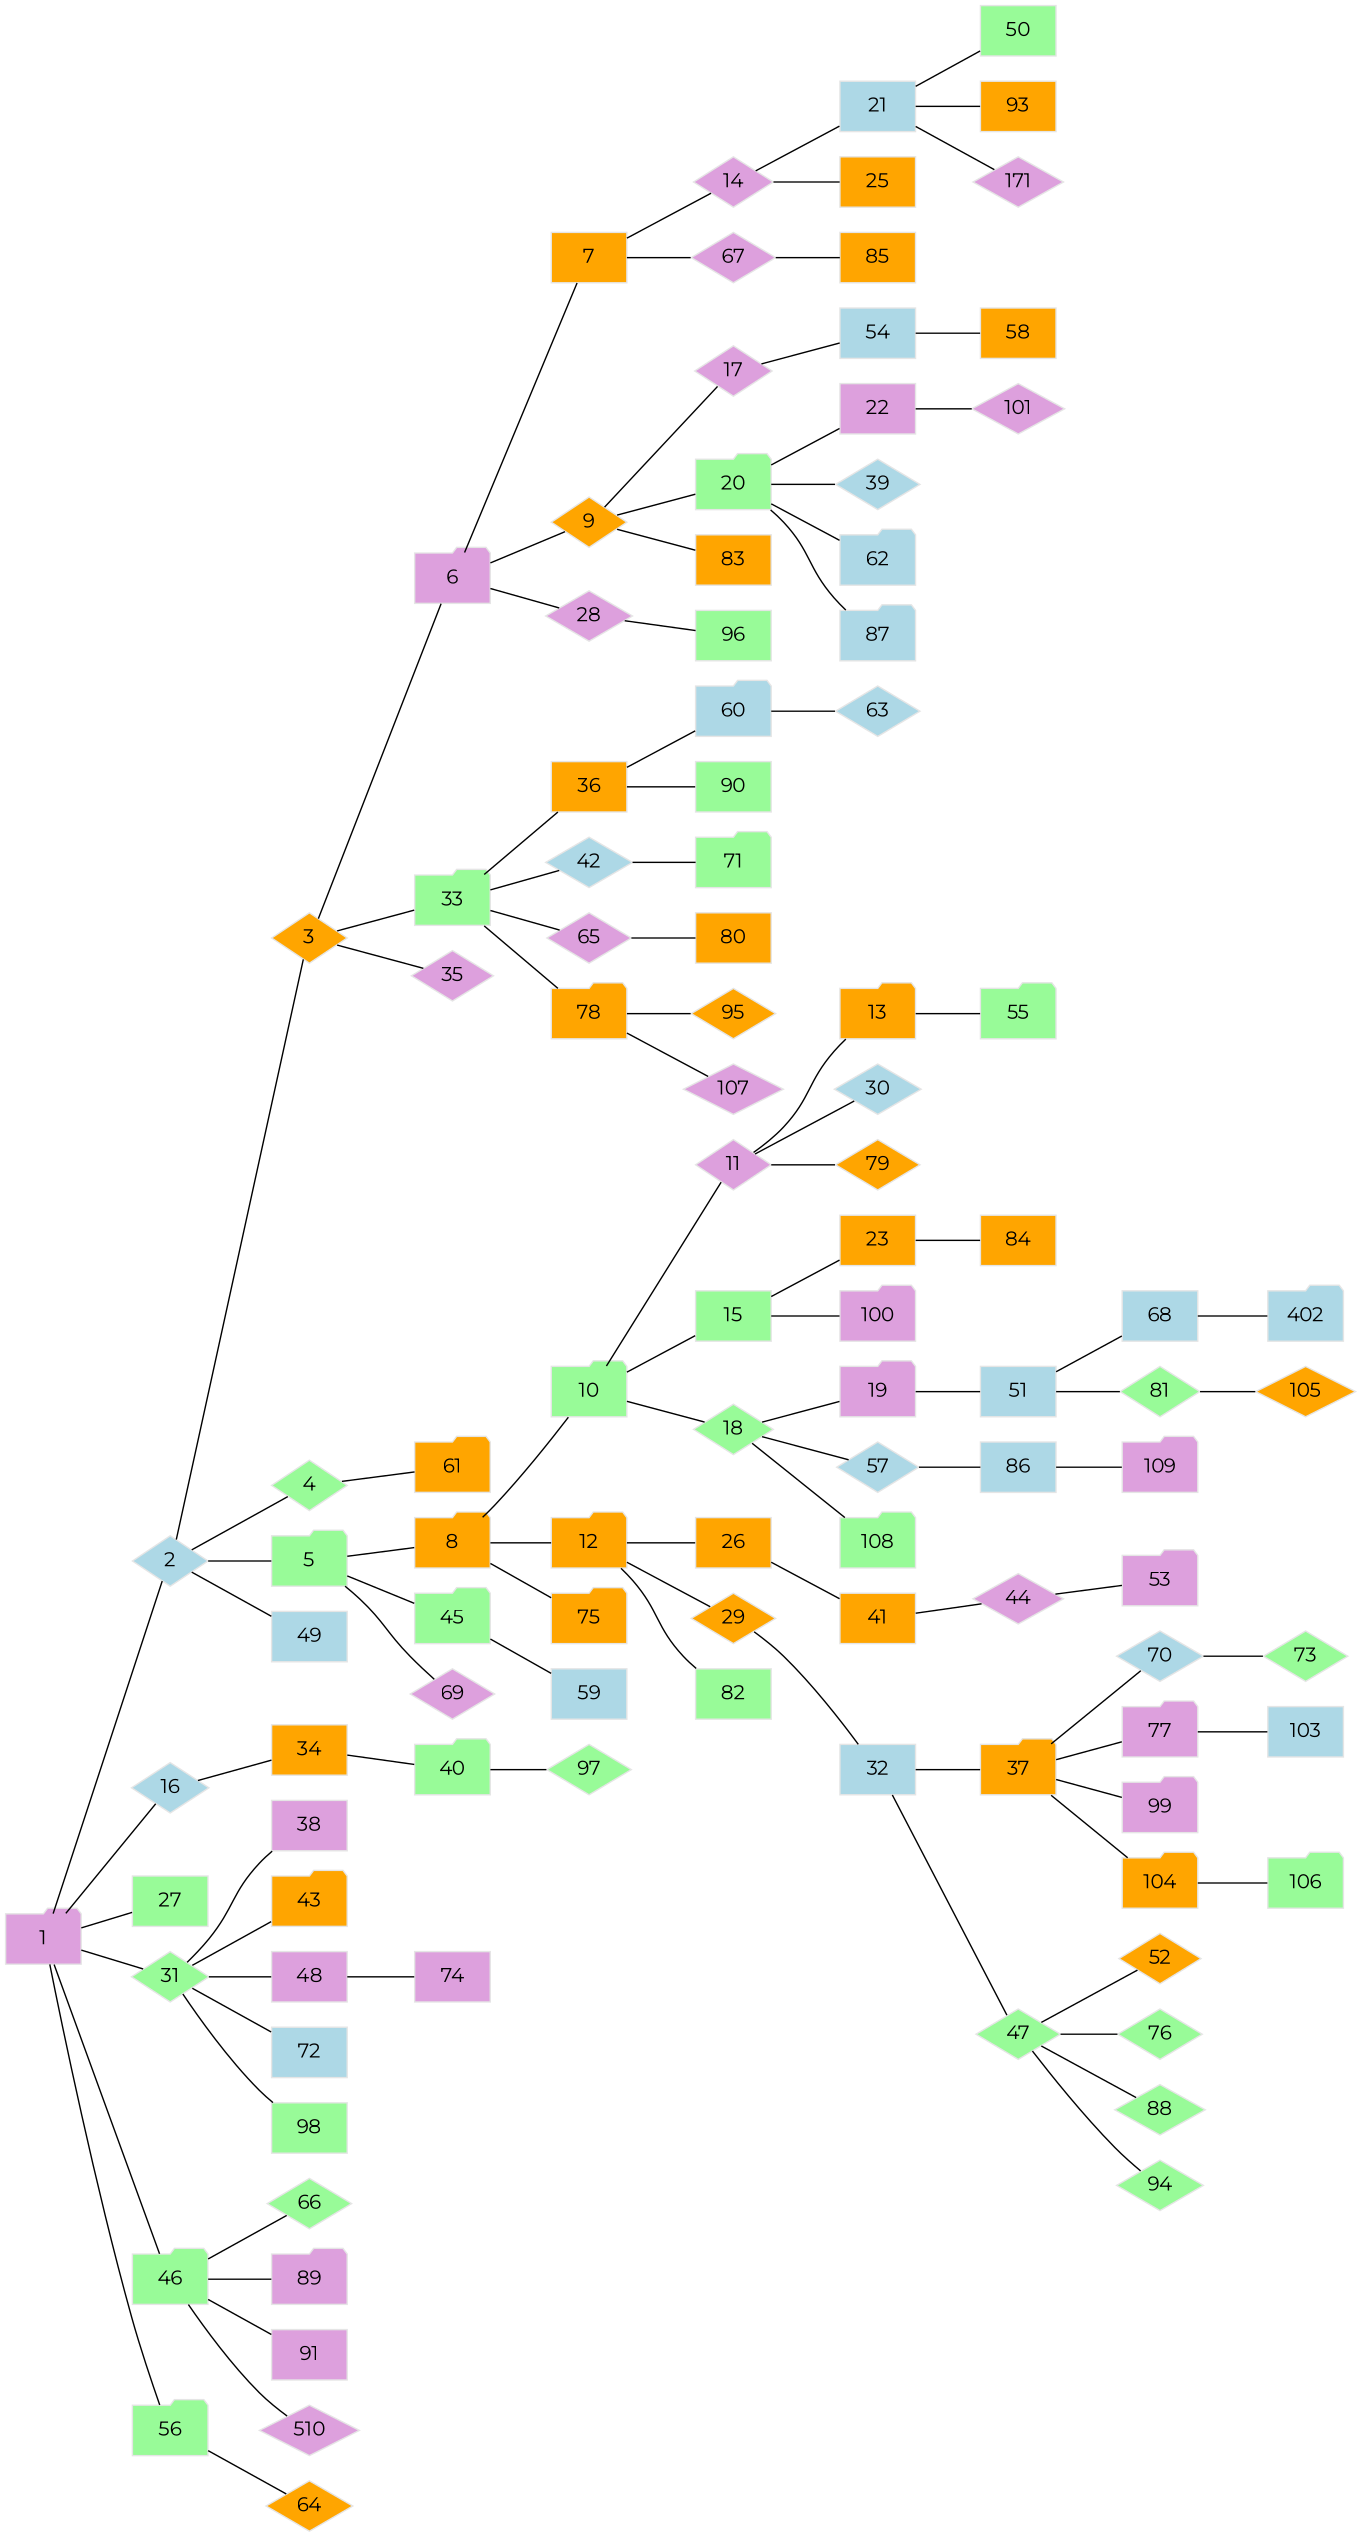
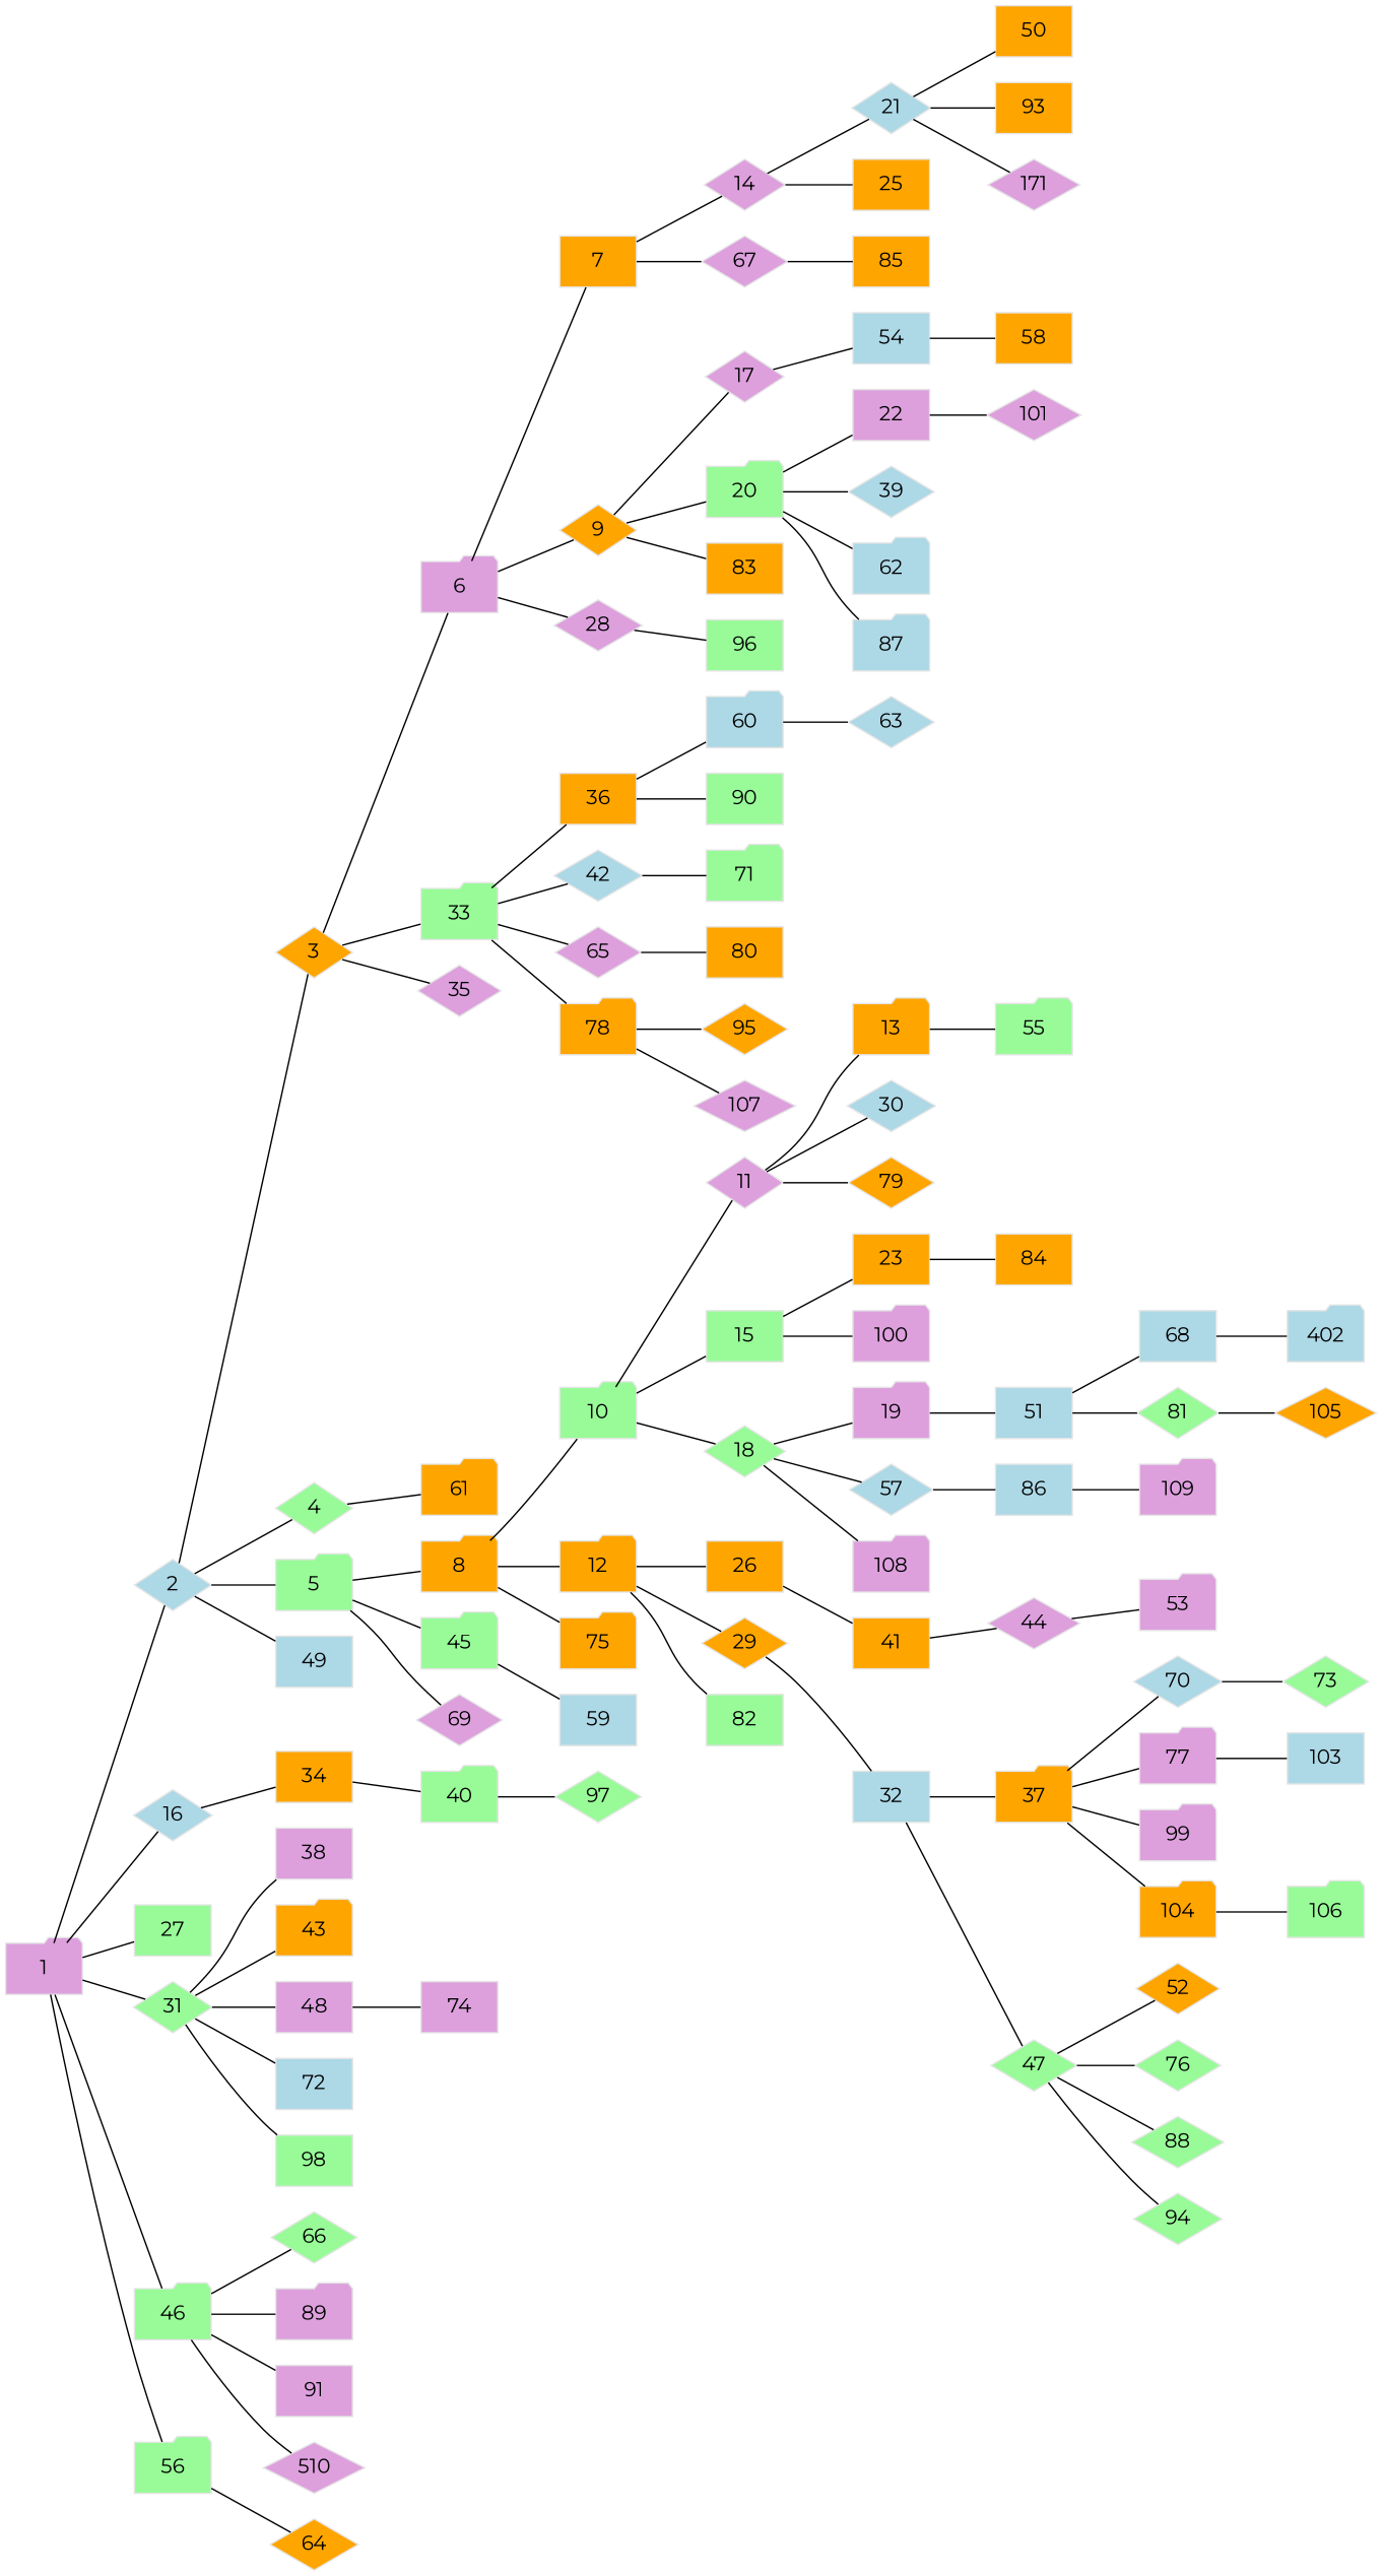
  graph {
    fontname=Montserrat
    rankdir=LR
    node [color=gray90 fillcolor=orange fontname=Montserrat shape=diamond style=filled]
    edge [fontname=Montserrat]
    1 [fillcolor=plum shape=folder]
    2 [fillcolor=lightblue]
    16 [fillcolor=lightblue]
    27 [fillcolor=palegreen shape=box]
    31 [fillcolor=palegreen]
    46 [fillcolor=palegreen shape=folder]
    56 [fillcolor=palegreen shape=folder]
    3
    4 [fillcolor=palegreen]
    5 [fillcolor=palegreen shape=folder]
    49 [fillcolor=lightblue shape=box]
    34 [shape=box]
    38 [fillcolor=plum shape=box]
    43 [shape=folder]
    48 [fillcolor=plum shape=box]
    72 [fillcolor=lightblue shape=box]
    98 [fillcolor=palegreen shape=box]
    66 [fillcolor=palegreen]
    89 [fillcolor=plum shape=folder]
    91 [fillcolor=plum shape=box]
    n21 [fillcolor=plum label=510]
    64
    6 [fillcolor=plum shape=folder]
    33 [fillcolor=palegreen shape=folder]
    35 [fillcolor=plum]
    61 [shape=folder]
    8 [shape=folder]
    45 [fillcolor=palegreen shape=folder]
    69 [fillcolor=plum]
    7 [shape=box]
    9
    28 [fillcolor=plum]
    36 [shape=box]
    42 [fillcolor=lightblue]
    65 [fillcolor=plum]
    78 [shape=folder]
    10 [fillcolor=palegreen shape=folder]
    12 [shape=folder]
    75 [shape=folder]
    59 [fillcolor=lightblue shape=box]
    14 [fillcolor=plum]
    67 [fillcolor=plum]
    17 [fillcolor=plum]
    20 [fillcolor=palegreen shape=folder]
    83 [shape=box]
    96 [fillcolor=palegreen shape=box]
-   21 [fillcolor=lightblue shape=box]
+   21 [fillcolor=lightblue]
    25 [shape=box]
    85 [shape=box]
    11 [fillcolor=plum]
    15 [fillcolor=palegreen shape=box]
    18 [fillcolor=palegreen]
    26 [shape=box]
    29
    82 [fillcolor=palegreen shape=box]
    54 [fillcolor=lightblue shape=box]
    22 [fillcolor=plum shape=box]
    39 [fillcolor=lightblue]
    62 [fillcolor=lightblue shape=folder]
    87 [fillcolor=lightblue shape=folder]
    13 [shape=folder]
    30 [fillcolor=lightblue]
    79
    23 [shape=box]
    100 [fillcolor=plum shape=folder]
    19 [fillcolor=plum shape=folder]
    57 [fillcolor=lightblue]
-   108 [fillcolor=palegreen shape=folder]
+   108 [fillcolor=plum shape=folder]
    55 [fillcolor=palegreen shape=folder]
    41 [shape=box]
    32 [fillcolor=lightblue shape=box]
-   50 [fillcolor=palegreen shape=box]
+   50 [shape=box]
    93 [shape=box]
    n74 [fillcolor=plum label=171]
    84 [shape=box]
    40 [fillcolor=palegreen shape=folder]
    58 [shape=box]
    51 [fillcolor=lightblue shape=box]
    86 [fillcolor=lightblue shape=box]
    68 [fillcolor=lightblue shape=box]
    81 [fillcolor=palegreen]
    101 [fillcolor=plum]
    44 [fillcolor=plum]
    37 [shape=folder]
    47 [fillcolor=palegreen]
    74 [fillcolor=plum shape=box]
    70 [fillcolor=lightblue]
    77 [fillcolor=plum shape=folder]
    99 [fillcolor=plum shape=folder]
    104 [shape=folder]
    52
    76 [fillcolor=palegreen]
    88 [fillcolor=palegreen]
    94 [fillcolor=palegreen]
    60 [fillcolor=lightblue shape=folder]
    90 [fillcolor=palegreen shape=box]
    71 [fillcolor=palegreen shape=folder]
    80 [shape=box]
    95
    107 [fillcolor=plum]
    97 [fillcolor=palegreen]
    63 [fillcolor=lightblue]
    73 [fillcolor=palegreen]
    103 [fillcolor=lightblue shape=box]
    106 [fillcolor=palegreen shape=folder]
    53 [fillcolor=plum shape=folder]
    n107 [fillcolor=lightblue label=402 shape=folder]
    105
    109 [fillcolor=plum shape=folder]
    1 -- 2
    1 -- 16
    1 -- 27
    1 -- 31
    1 -- 46
    1 -- 56
    2 -- 3
    2 -- 4
    2 -- 5
    2 -- 49
    16 -- 34
    31 -- 38
    31 -- 43
    31 -- 48
    31 -- 72
    31 -- 98
    46 -- 66
    46 -- 89
    46 -- 91
    46 -- n21
    56 -- 64
    3 -- 6
    3 -- 33
    3 -- 35
    4 -- 61
    5 -- 8
    5 -- 45
    5 -- 69
    34 -- 40
    48 -- 74
    6 -- 7
    6 -- 9
    6 -- 28
    33 -- 36
    33 -- 42
    33 -- 65
    33 -- 78
    8 -- 10
    8 -- 12
    8 -- 75
    45 -- 59
    7 -- 14
    7 -- 67
    9 -- 17
    9 -- 20
    9 -- 83
    28 -- 96
    36 -- 60
    36 -- 90
    42 -- 71
    65 -- 80
    78 -- 95
    78 -- 107
    10 -- 11
    10 -- 15
    10 -- 18
    12 -- 26
    12 -- 29
    12 -- 82
    14 -- 21
    14 -- 25
    67 -- 85
    17 -- 54
    20 -- 22
    20 -- 39
    20 -- 62
    20 -- 87
    21 -- 50
    21 -- 93
    21 -- n74
    11 -- 13
    11 -- 30
    11 -- 79
    15 -- 23
    15 -- 100
    18 -- 19
    18 -- 57
    18 -- 108
    26 -- 41
    29 -- 32
    54 -- 58
    22 -- 101
    13 -- 55
    23 -- 84
    19 -- 51
    57 -- 86
    41 -- 44
    32 -- 37
    32 -- 47
    40 -- 97
    51 -- 68
    51 -- 81
    86 -- 109
    68 -- n107
    81 -- 105
    44 -- 53
    37 -- 70
    37 -- 77
    37 -- 99
    37 -- 104
    47 -- 52
    47 -- 76
    47 -- 88
    47 -- 94
    70 -- 73
    77 -- 103
    104 -- 106
    60 -- 63
  }
